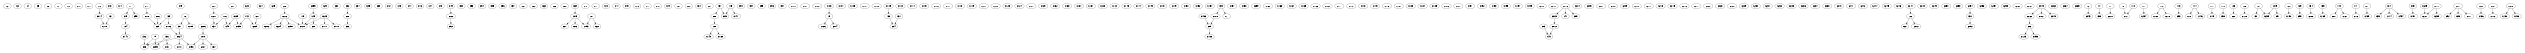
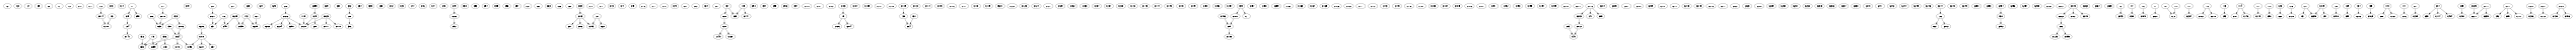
  strict digraph {
    edge [weight=1]
    c2
    c3
    c4
    c5
    c6
    c7
    c8
    c10
    c11
    c12
    co14
    c178
    c13
    c14
    c15
    v24
    c141
    c17
    co18
    c65
    c19
    c20
    co21
    c31
    c21
    c23
    c24
    c25
    c26
    co26
    c120
    c202
    c224
    c251
    c29
    c30
    c32
    co8
    c36
    c34
    c35
    c38
    c42
    c43
    c44
    c46
    c47
    c48
    c49
    co22
    c92
    c50
    c51
    co24
    c33
    c198
    c170
    c53
    c54
    c55
    c56
    c57
    c61
    c62
    c63
    c66
    c68
    c69
    co13
    c153
    c27
    c86
    c70
    c71
    c73
    c74
    c75
    c76
    c77
    c78
    c79
    c81
    c82
    c84
    c87
    c88
    v20
    c140
    c160
    c90
    c94
    c95
    c96
    c97
    c100
    c101
    c102
    c103
    v9
    c126
    c214
    c104
    c105
    c106
    c107
    c108
    c109
    v38
    c64
    c113
    c114
    c115
    c116
    c117
    c118
    c119
-   c121
+   c121 [label=c521]
    c122
    c123
    c124
    c127
    c129
    c132
    c133
    c134
    c137
    c138
    c142
    c143
    c144
    c145
    c148
    c149
    c150
    c152
    c154
    c156
    co9
    c188
    c157
    c158
    n142 [label=c659]
    c162
    c163
    c164
    c165
    c166
    c168
    c171
    c172
    c173
    c175
    c176
    c180
    c181
    c183
    c184
    c185
    c186
    c187
    c191
    c192
    c193
    c195
    c197
    c199
    c200
    c201
    c203
    co12
    c40
    c204
    c205
    c207
    c208
    c209
    c210
    c211
    c213
    c215
    c216
    c217
    c222
    c223
    c226
    co10
    c37
    c227
    c228
    c229
    c230
    c231
    c232
    c233
    c236
    c237
    c238
    c240
    c241
    c242
    c244
    c245
    c246
    c247
    v22
    c67
    c212
    c248
    c249
    c250
    c253
    c254
    v30
    c252
    c255
    v25
    c28
    c256
    c257
    c258
    c260
    c261
    c262
    co2
    c125
    c155
    c263
    c264
    c265
    v1
    c59
    v2
    c243
    v3
    v4
    c98
    v5
    c259
    v6
    c189
    v7
    c220
    v8
    c72
    v10
    v11
    c234
    v12
    c182
    c218
    v13
    c93
    v14
    c18
    c146
    v15
    c83
    c147
    v16
    c45
    v17
    c179
    v18
    c58
    v19
    v21
    c22
    v23
    c60
    v26
    c128
    v27
    c9
    c235
    v28
    c190
    v29
    c99
    v31
    v32
    v33
    v34
    c206
    v35
    c169
    v36
    c131
    v37
    v39
    c1
    v40
    c80
    c161
    v41
    c16
    v42
    c135
    c225
    co1
    c139
    co3
    co4
    c39
    c174
    n305 [label=c494]
    co5
    c151
    co6
    co7
    co11
    c221
    c239
    co15
    c167
    c219
    co16
    c41
    c89
    co17
    c52
    c85
    c111
    co19
    c91
    co20
    c136
    co23
    c110
    c177
    co25
    co27
    c112
    co28
    c130
    c196
    co29
    c12 -> co14
    co14 -> c178
    c15 -> v24
    v24 -> c141
    c17 -> co18
    co18 -> c65
    c20 -> co21
    co21 -> c31
    c26 -> co26
    co26 -> c120
    co26 -> c202
    co26 -> c224
    co26 -> c251
    c32 -> co8
    co8 -> c36
    c49 -> co22
    co22 -> c92
    c51 -> co24
    co24 -> c33
    co24 -> c198
    co24 -> c170
    c69 -> co13
    co13 -> c153
    co13 -> c27
    co13 -> c86
    c88 -> v20
    v20 -> c140
    v20 -> c160
    c103 -> v9
    v9 -> c126
    v9 -> c214
    c106 -> co24
    c109 -> v38
    v38 -> c64
    c156 -> co9
    co9 -> c188
    c180 -> co9
    c203 -> co12
    co12 -> c40
    c226 -> co10
    co10 -> c198
    co10 -> c37
    co10 -> c227
    c247 -> v22
    v22 -> c67
    v22 -> c212
    c254 -> v30
    v30 -> c252
    c255 -> v25
    v25 -> c120
    v25 -> c28
    c262 -> co2
    co2 -> c125
    co2 -> c155
    v1 -> c15
    v1 -> c59
    v2 -> c243
    v3 -> c178
    v4 -> c98
    v5 -> c33
    v5 -> c259
-   v6 -> c51
    v6 -> c189
    v7 -> c220
    v8 -> c72
    v10 -> c72
    v11 -> c234
    v12 -> c182
    v12 -> c218
    v13 -> c93
    v14 -> c18
    v14 -> c146
    v15 -> c83
    v15 -> c147
    v16 -> c31
    v16 -> c45
    v17 -> c179
    v18 -> c58
    v19 -> c120
    v21 -> c153
    v21 -> c22
    v23 -> c60
    v26 -> c128
    v27 -> c9
    v27 -> c235
    v28 -> c190
    v29 -> c99
    v31 -> c64
    v32 -> c33
    v33 -> c65
    v33 -> c106
    v34 -> c206
    v35 -> c169
    v36 -> c259
    v36 -> c131
    v37 -> c88
    v37 -> c83
    v39 -> c180
    v39 -> c1
    v40 -> c80
    v40 -> c161
    v41 -> c16
    v42 -> c135
    v42 -> c225
    co1 -> c139
    co3 -> c40
    co4 -> c39
    co4 -> c174
    co4 -> n305
    co5 -> c151
    co6 -> c65
    co7 -> c225
    co11 -> c221
    co11 -> c239
    co15 -> c262
    co15 -> c167
    co15 -> c219
    co16 -> c203
    co16 -> c41
    co16 -> c89
    co17 -> c52
    co17 -> c85
    co17 -> c111
    co19 -> c235
    co19 -> c91
    co20 -> c136
    co23 -> c120
    co23 -> c110
    co23 -> c177
    co25 -> c221
    co27 -> c112
    co28 -> c130
    co28 -> c196
    co29 -> c45
    co29 -> c135
  }
